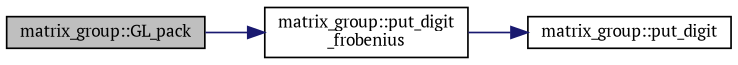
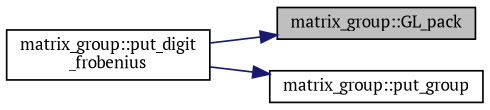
  digraph {
    fontname="PT Serif"
    rankdir=LR
    node [color=black fillcolor=white fontname="PT Serif" fontsize=10 shape=record style=filled]
    edge [color=midnightblue fontname="PT Serif" fontsize=10 labelfontname=Helvetica labelfontsize=10 style=solid]
    n1 [fillcolor=grey75 fontcolor=black height=0.2 label="matrix_group::GL_pack" width=0.4]
    n2 [height=0.2 label="matrix_group::put_digit\l_frobenius" width=0.4]
-   n3 [height=0.2 label="matrix_group::put_digit" width=0.4]
-   n1 -> n2
+   n3 [height=0.2 label="matrix_group::put_group" width=0.4]
+   n2 -> n1
    n2 -> n3
  }
